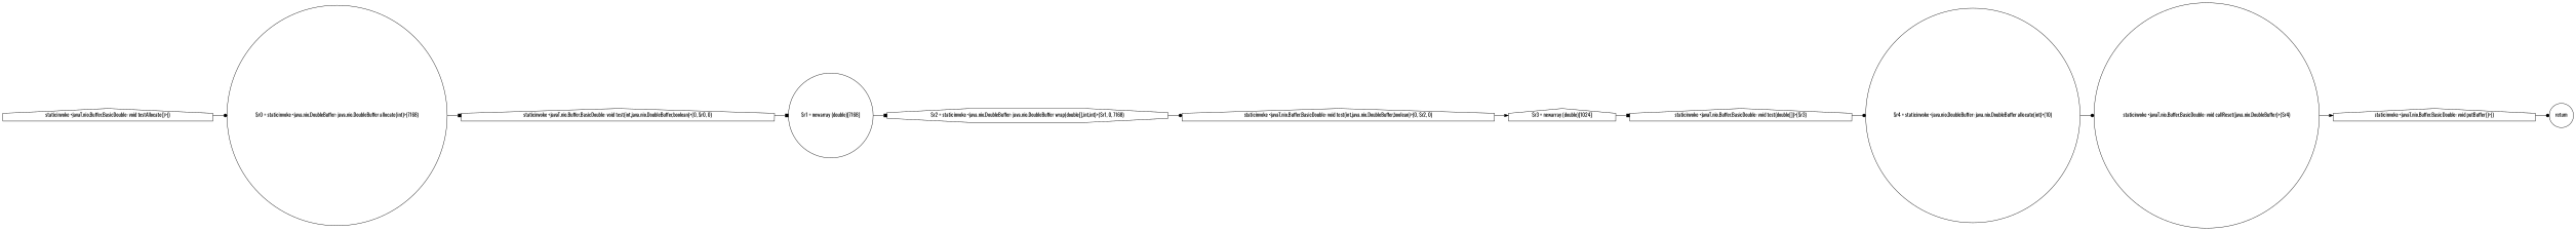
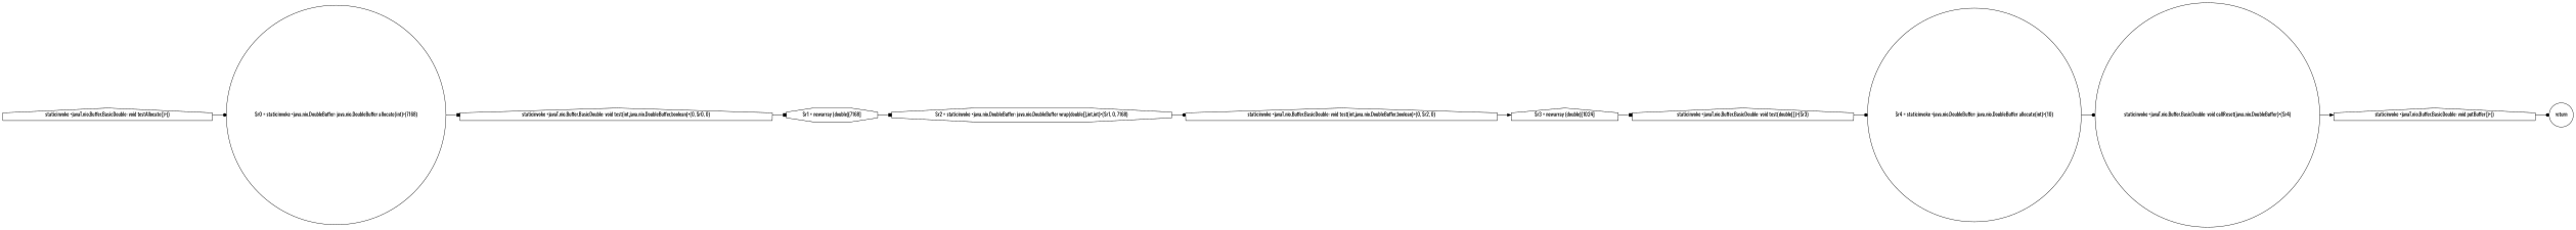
  digraph {
    rankdir=LR
    fontname=Oswald
    node [shape=house fontname=Oswald]
    edge [arrowhead=dot fontname=Oswald]
    "staticinvoke <javaT.nio.Buffer.BasicDouble: void testAllocate()>()"
    "$r0 = staticinvoke <java.nio.DoubleBuffer: java.nio.DoubleBuffer allocate(int)>(7168)" [shape=circle]
    "staticinvoke <javaT.nio.Buffer.BasicDouble: void test(int,java.nio.DoubleBuffer,boolean)>(0, $r0, 0)"
-   "$r1 = newarray (double)[7168]" [shape=circle]
+   "$r1 = newarray (double)[7168]" [shape=octagon]
    "$r2 = staticinvoke <java.nio.DoubleBuffer: java.nio.DoubleBuffer wrap(double[],int,int)>($r1, 0, 7168)" [shape=octagon]
    "staticinvoke <javaT.nio.Buffer.BasicDouble: void test(int,java.nio.DoubleBuffer,boolean)>(0, $r2, 0)"
    "$r3 = newarray (double)[1024]"
    "staticinvoke <javaT.nio.Buffer.BasicDouble: void test(double[])>($r3)"
    "$r4 = staticinvoke <java.nio.DoubleBuffer: java.nio.DoubleBuffer allocate(int)>(10)" [shape=circle]
    "staticinvoke <javaT.nio.Buffer.BasicDouble: void callReset(java.nio.DoubleBuffer)>($r4)" [shape=circle]
    "staticinvoke <javaT.nio.Buffer.BasicDouble: void putBuffer()>()"
    return [shape=circle]
    "staticinvoke <javaT.nio.Buffer.BasicDouble: void testAllocate()>()" -> "$r0 = staticinvoke <java.nio.DoubleBuffer: java.nio.DoubleBuffer allocate(int)>(7168)"
    "$r0 = staticinvoke <java.nio.DoubleBuffer: java.nio.DoubleBuffer allocate(int)>(7168)" -> "staticinvoke <javaT.nio.Buffer.BasicDouble: void test(int,java.nio.DoubleBuffer,boolean)>(0, $r0, 0)" [arrowhead=box]
    "staticinvoke <javaT.nio.Buffer.BasicDouble: void test(int,java.nio.DoubleBuffer,boolean)>(0, $r0, 0)" -> "$r1 = newarray (double)[7168]" [arrowhead=box]
    "$r1 = newarray (double)[7168]" -> "$r2 = staticinvoke <java.nio.DoubleBuffer: java.nio.DoubleBuffer wrap(double[],int,int)>($r1, 0, 7168)" [arrowhead=box]
    "$r2 = staticinvoke <java.nio.DoubleBuffer: java.nio.DoubleBuffer wrap(double[],int,int)>($r1, 0, 7168)" -> "staticinvoke <javaT.nio.Buffer.BasicDouble: void test(int,java.nio.DoubleBuffer,boolean)>(0, $r2, 0)"
    "staticinvoke <javaT.nio.Buffer.BasicDouble: void test(int,java.nio.DoubleBuffer,boolean)>(0, $r2, 0)" -> "$r3 = newarray (double)[1024]" [arrowhead=normal]
    "$r3 = newarray (double)[1024]" -> "staticinvoke <javaT.nio.Buffer.BasicDouble: void test(double[])>($r3)" [arrowhead=box]
    "staticinvoke <javaT.nio.Buffer.BasicDouble: void test(double[])>($r3)" -> "$r4 = staticinvoke <java.nio.DoubleBuffer: java.nio.DoubleBuffer allocate(int)>(10)"
    "$r4 = staticinvoke <java.nio.DoubleBuffer: java.nio.DoubleBuffer allocate(int)>(10)" -> "staticinvoke <javaT.nio.Buffer.BasicDouble: void callReset(java.nio.DoubleBuffer)>($r4)"
    "staticinvoke <javaT.nio.Buffer.BasicDouble: void callReset(java.nio.DoubleBuffer)>($r4)" -> "staticinvoke <javaT.nio.Buffer.BasicDouble: void putBuffer()>()" [arrowhead=normal]
    "staticinvoke <javaT.nio.Buffer.BasicDouble: void putBuffer()>()" -> return
  }
